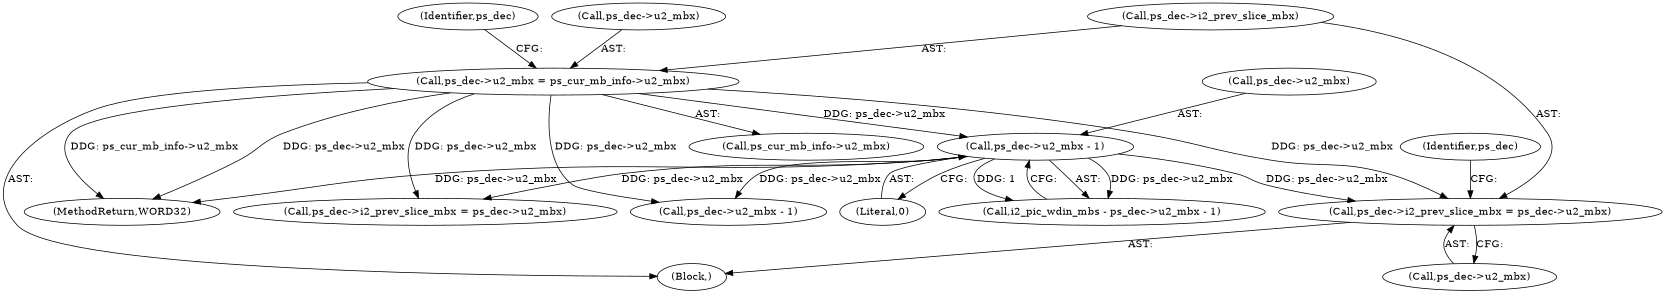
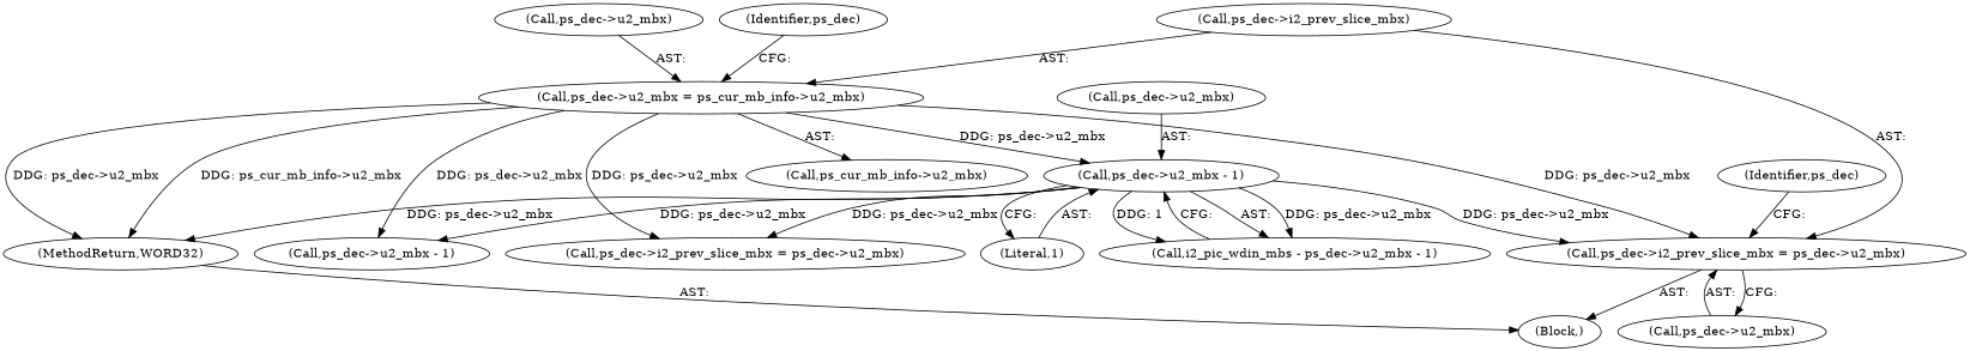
  digraph {
    n1 [label="(Call,ps_dec->i2_prev_slice_mbx = ps_dec->u2_mbx)"]
    n2 [label="(Call,ps_dec->u2_mbx)"]
    n3 [label="(Block,)"]
    n4 [label="(Call,ps_dec->u2_mbx - 1)"]
    n5 [label="(MethodReturn,WORD32)"]
    n6 [label="(Call,ps_dec->i2_prev_slice_mbx = ps_dec->u2_mbx)"]
    n7 [label="(Call,ps_dec->u2_mbx - 1)"]
    n8 [label="(Call,i2_pic_wdin_mbs - ps_dec->u2_mbx - 1)"]
-   n9 [label="(Literal,0)"]
+   n9 [label="(Literal,1)"]
    n10 [label="(Call,ps_dec->u2_mbx = ps_cur_mb_info->u2_mbx)"]
    n11 [label="(Call,ps_cur_mb_info->u2_mbx)"]
    n12 [label="(Identifier,ps_dec)"]
    n13 [label="(Call,ps_dec->i2_prev_slice_mbx)"]
    n14 [label="(Call,ps_dec->u2_mbx)"]
    n15 [label="(Identifier,ps_dec)"]
    n16 [label="(Call,ps_dec->u2_mbx)"]
    n1 -> n2 [label="CFG: "]
    n1 -> n3 [label="AST: "]
    n2 -> n1 [label="AST: "]
    n4 -> n1 [label="DDG: ps_dec->u2_mbx"]
    n4 -> n5 [label="DDG: ps_dec->u2_mbx"]
    n4 -> n6 [label="DDG: ps_dec->u2_mbx"]
    n4 -> n7 [label="DDG: ps_dec->u2_mbx"]
    n4 -> n8 [label="AST: "]
    n4 -> n8 [label="DDG: ps_dec->u2_mbx"]
    n4 -> n8 [label="DDG: 1"]
    n4 -> n9 [label="CFG: "]
    n8 -> n4 [label="CFG: "]
    n9 -> n4 [label="AST: "]
    n10 -> n1 [label="DDG: ps_dec->u2_mbx"]
-   n10 -> n3 [label="AST: "]
+   n5 -> n3 [label="AST: "]
    n10 -> n4 [label="DDG: ps_dec->u2_mbx"]
    n10 -> n5 [label="DDG: ps_cur_mb_info->u2_mbx"]
    n10 -> n5 [label="DDG: ps_dec->u2_mbx"]
    n10 -> n6 [label="DDG: ps_dec->u2_mbx"]
    n10 -> n7 [label="DDG: ps_dec->u2_mbx"]
    n10 -> n11 [label="AST: "]
    n12 -> n10 [label="CFG: "]
    n13 -> n1 [label="AST: "]
    n13 -> n10 [label="AST: "]
    n14 -> n4 [label="AST: "]
    n15 -> n1 [label="CFG: "]
    n16 -> n10 [label="AST: "]
  }
